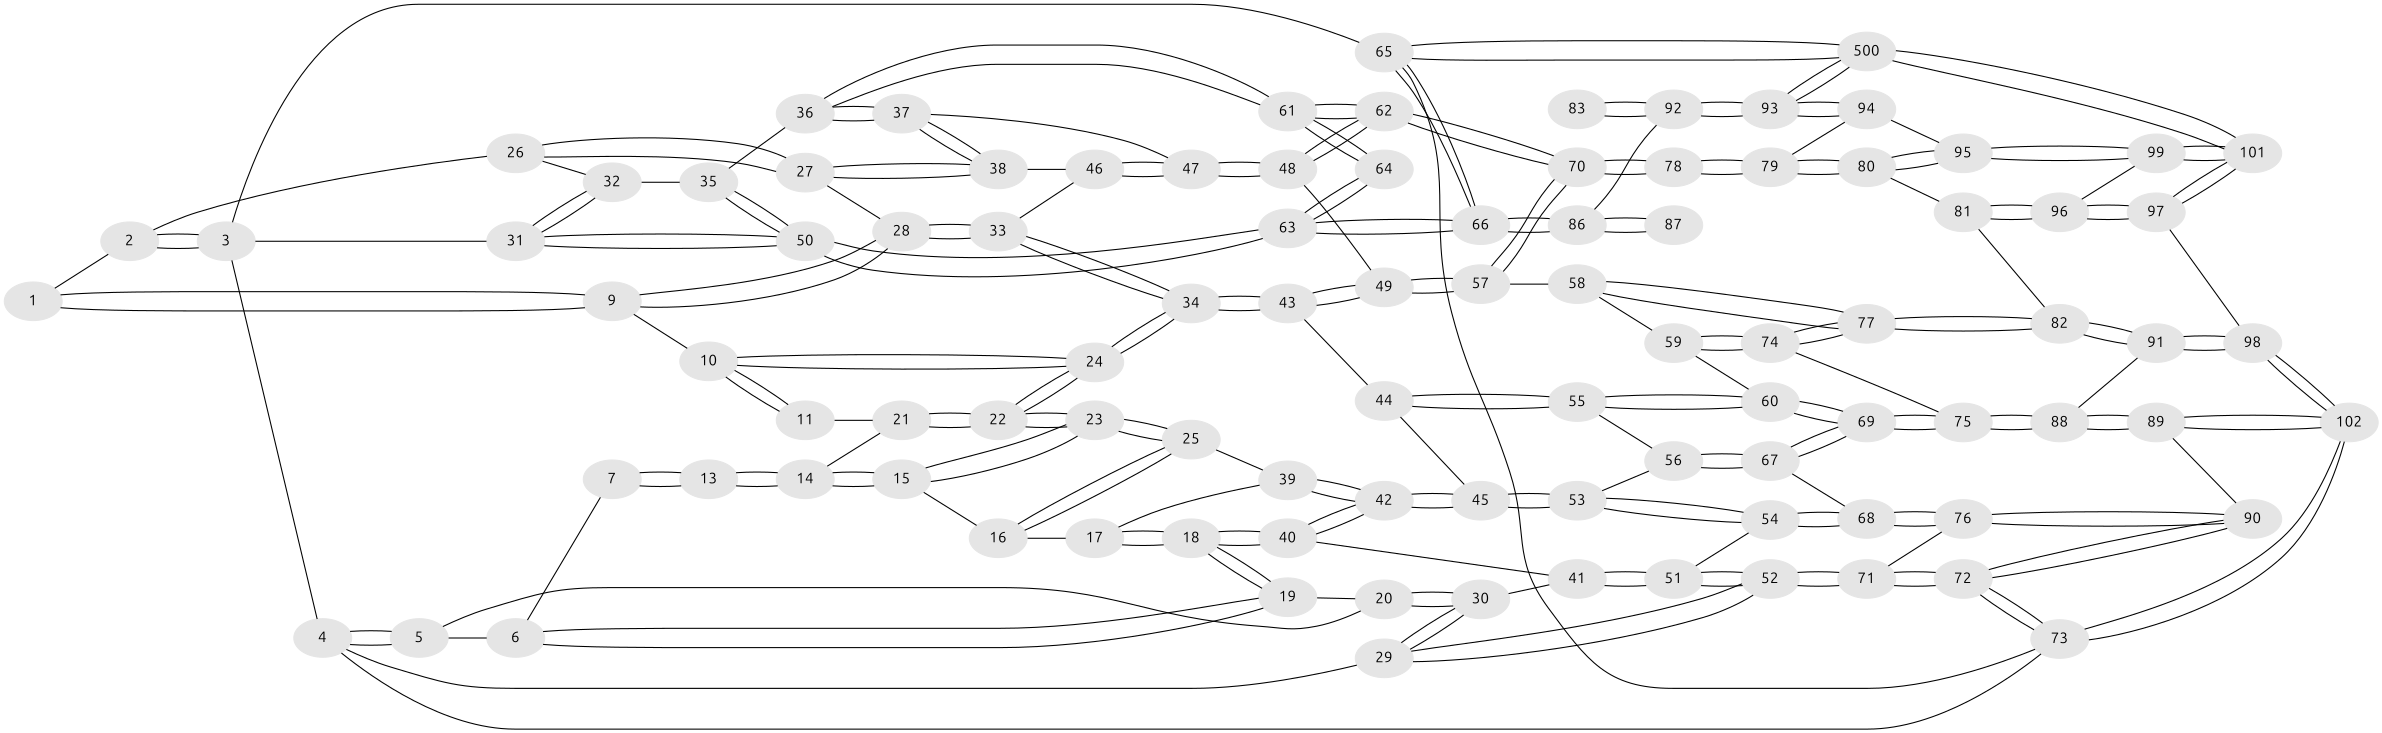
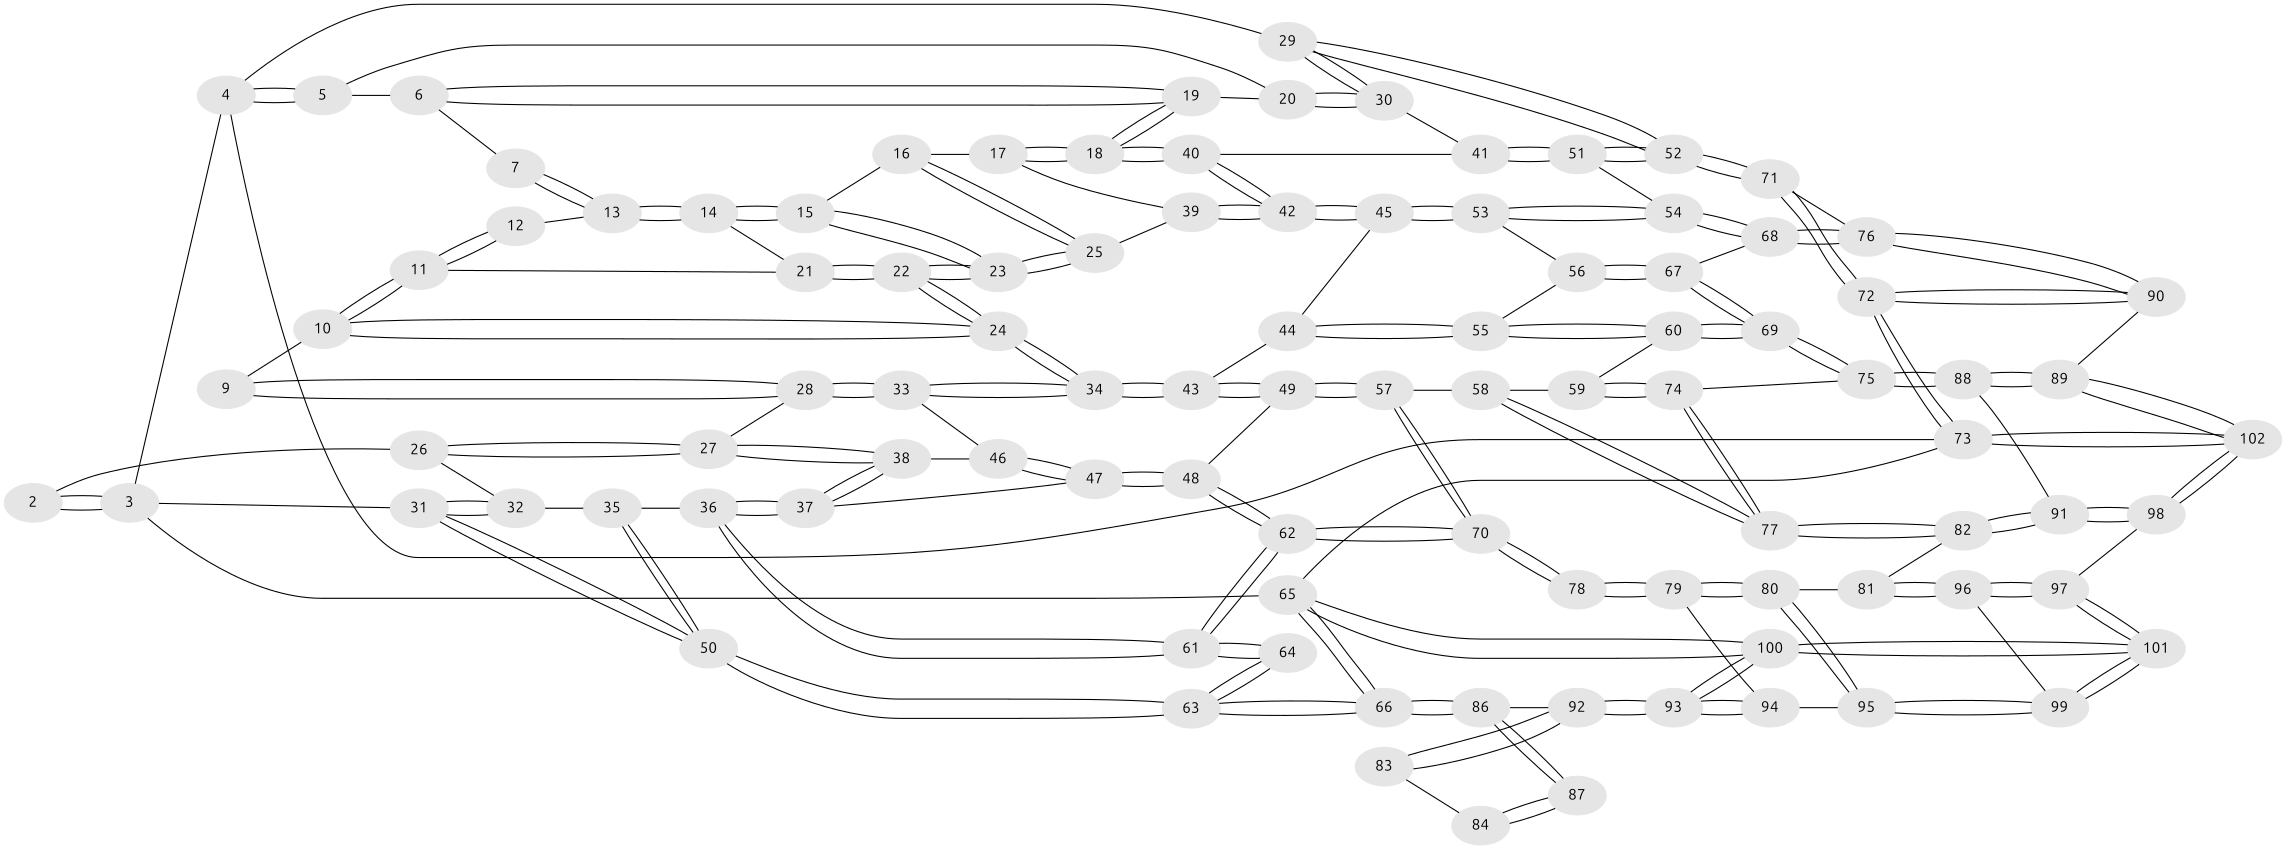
  graph {
    fontname=Ubuntu
    rankdir=LR
    node [color=gray90 fontname=Ubuntu style=filled]
    edge [fontname=Ubuntu]
-   1
    2
    9
    3
    26
    10
    28
    4
    31
    65
    27
    32
    5
    29
    73
    50
    66
-   100 [label=500]
+   100
    6
    20
    30
    52
    102
    7
    19
    13
    14
+   12
    11
    24
    33
    21
    34
    22
    15
    16
    23
    17
    25
    18
    39
    40
    42
    41
    43
    38
    35
    46
    71
    51
    63
    36
    47
    44
    49
    37
    61
    62
    64
    48
    45
    54
    53
    55
    57
    56
    60
    70
    58
    68
    76
    72
    67
    69
    59
    77
    78
    74
    82
    75
    86
    101
    92
    87
    90
    88
    79
    91
    89
    80
    94
    83
+   84
    81
    95
    96
    99
    97
    98
    93
-   1 -- 2
-   1 -- 9
-   1 -- 9
    2 -- 3
    2 -- 3
    2 -- 26
    9 -- 10
    9 -- 28
    9 -- 28
    3 -- 4
    3 -- 31
    3 -- 65
    26 -- 27
    26 -- 27
    26 -- 32
    10 -- 11
    10 -- 11
    10 -- 24
    10 -- 24
    28 -- 33
    28 -- 33
    4 -- 5
    4 -- 5
    4 -- 29
    4 -- 73
    31 -- 32
    31 -- 32
    31 -- 50
    31 -- 50
    65 -- 73
    65 -- 66
    65 -- 66
    65 -- 100
    65 -- 100
    27 -- 28
    27 -- 38
    27 -- 38
    32 -- 35
    5 -- 6
    5 -- 20
    29 -- 30
    29 -- 30
    29 -- 52
    29 -- 52
    73 -- 102
    73 -- 102
    50 -- 63
    50 -- 63
    66 -- 86
    66 -- 86
    100 -- 101
    100 -- 101
    6 -- 7
    6 -- 19
    6 -- 19
    20 -- 30
    20 -- 30
    30 -- 41
    52 -- 71
    52 -- 71
    7 -- 13
    7 -- 13
    19 -- 20
    13 -- 14
    13 -- 14
    14 -- 21
    14 -- 15
    14 -- 15
+   12 -- 13
+   11 -- 12
+   11 -- 12
    11 -- 21
    24 -- 34
    24 -- 34
    33 -- 34
    33 -- 34
    33 -- 46
    21 -- 22
    21 -- 22
    34 -- 43
    34 -- 43
    22 -- 24
    22 -- 24
    22 -- 23
    22 -- 23
    15 -- 16
    15 -- 23
    15 -- 23
    16 -- 17
    16 -- 25
    16 -- 25
    23 -- 25
    23 -- 25
    17 -- 18
    17 -- 18
    17 -- 39
    25 -- 39
    18 -- 19
    18 -- 19
    18 -- 40
    18 -- 40
    39 -- 42
    39 -- 42
    40 -- 42
    40 -- 42
    40 -- 41
    42 -- 45
    42 -- 45
    41 -- 51
    41 -- 51
    43 -- 44
    43 -- 49
    43 -- 49
    38 -- 46
    35 -- 50
    35 -- 50
    35 -- 36
    46 -- 47
    46 -- 47
    71 -- 76
    71 -- 72
    71 -- 72
    51 -- 52
    51 -- 52
    51 -- 54
    63 -- 66
    63 -- 66
    63 -- 64
    63 -- 64
    36 -- 37
    36 -- 37
    36 -- 61
    36 -- 61
    47 -- 48
    47 -- 48
    44 -- 45
    44 -- 55
    44 -- 55
    49 -- 57
    49 -- 57
    37 -- 38
    37 -- 38
    37 -- 47
    61 -- 62
    61 -- 62
    61 -- 64
    61 -- 64
    62 -- 70
    62 -- 70
    48 -- 49
    48 -- 62
    48 -- 62
    45 -- 53
    45 -- 53
    54 -- 68
    54 -- 68
    53 -- 54
    53 -- 54
    53 -- 56
    55 -- 56
    55 -- 60
    55 -- 60
    57 -- 70
    57 -- 70
    57 -- 58
    56 -- 67
    56 -- 67
    60 -- 69
    60 -- 69
    70 -- 78
    70 -- 78
    58 -- 59
    58 -- 77
    58 -- 77
    68 -- 76
    68 -- 76
    76 -- 90
    76 -- 90
    72 -- 73
    72 -- 73
    72 -- 90
    72 -- 90
    67 -- 68
    67 -- 69
    67 -- 69
    69 -- 75
    69 -- 75
    59 -- 60
    59 -- 74
    59 -- 74
    77 -- 82
    77 -- 82
    78 -- 79
    78 -- 79
    74 -- 77
    74 -- 77
    74 -- 75
    82 -- 91
    82 -- 91
    75 -- 88
    75 -- 88
    86 -- 92
    86 -- 87
    86 -- 87
    92 -- 93
    92 -- 93
    88 -- 91
    88 -- 89
    88 -- 89
    79 -- 80
    79 -- 80
    79 -- 94
    91 -- 98
    91 -- 98
    89 -- 102
    89 -- 102
    89 -- 90
    80 -- 81
    80 -- 95
    80 -- 95
    94 -- 95
    83 -- 92
    83 -- 92
+   83 -- 84
+   84 -- 87
+   84 -- 87
    81 -- 82
    81 -- 96
    81 -- 96
    95 -- 99
    95 -- 99
    96 -- 99
    96 -- 97
    96 -- 97
    99 -- 101
    99 -- 101
    97 -- 101
    97 -- 101
    97 -- 98
    98 -- 102
    98 -- 102
    93 -- 100
    93 -- 100
    93 -- 94
    93 -- 94
  }
